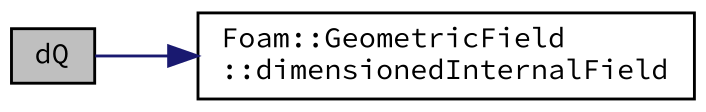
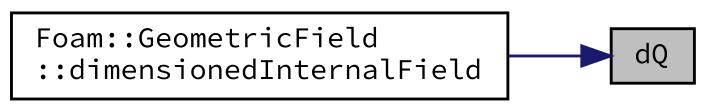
  digraph {
    rankdir=LR
    fontname="Source Code Pro"
    node [color=black fontname="Source Code Pro" fontsize=10 shape=record]
    n1 [fillcolor=grey75 fontcolor=black height=0.2 label=dQ style=filled width=0.4]
    n2 [height=0.2 label="Foam::GeometricField\l::dimensionedInternalField" width=0.4]
-   n1 -> n2 [color=midnightblue fontname="Source Code Pro" fontsize=10 labelfontname=FreeSans labelfontsize=10 style=solid]
+   n2 -> n1 [color=midnightblue fontname="Source Code Pro" fontsize=10 labelfontname=FreeSans labelfontsize=10 style=solid]
  }
